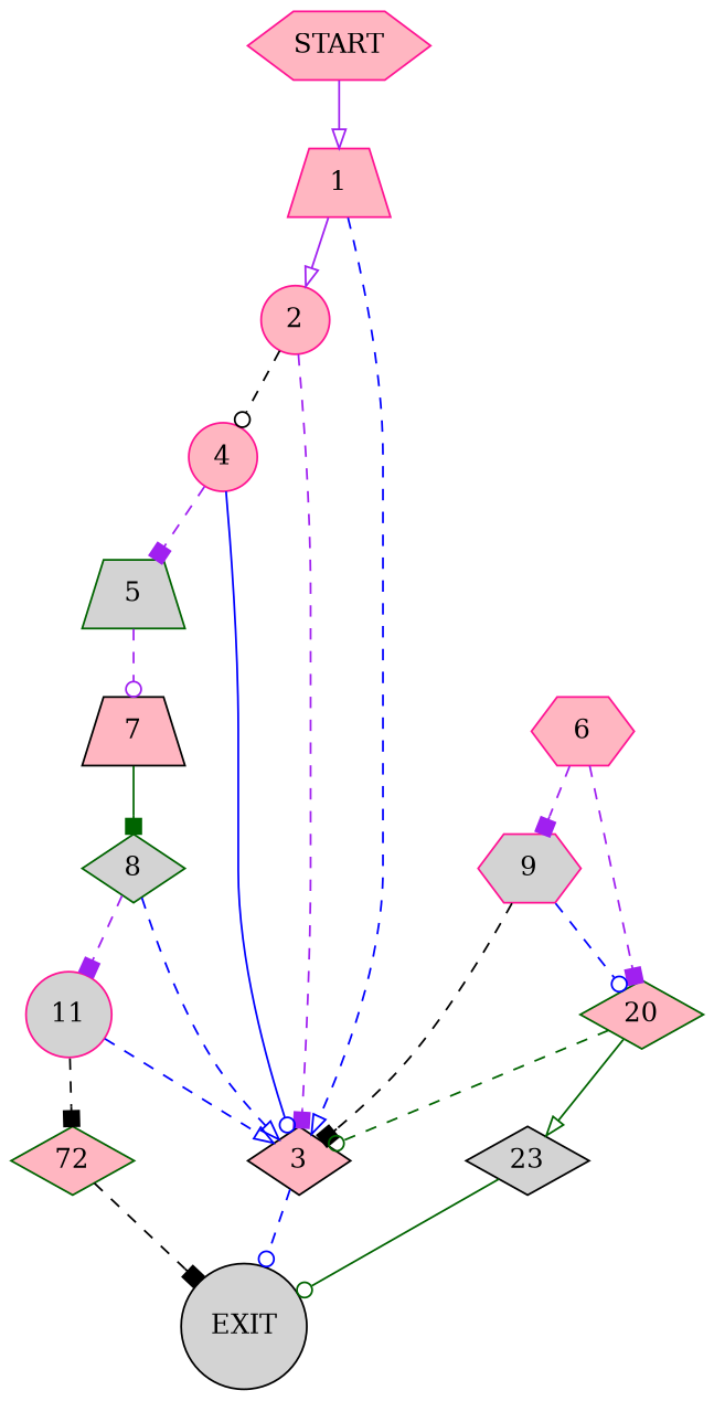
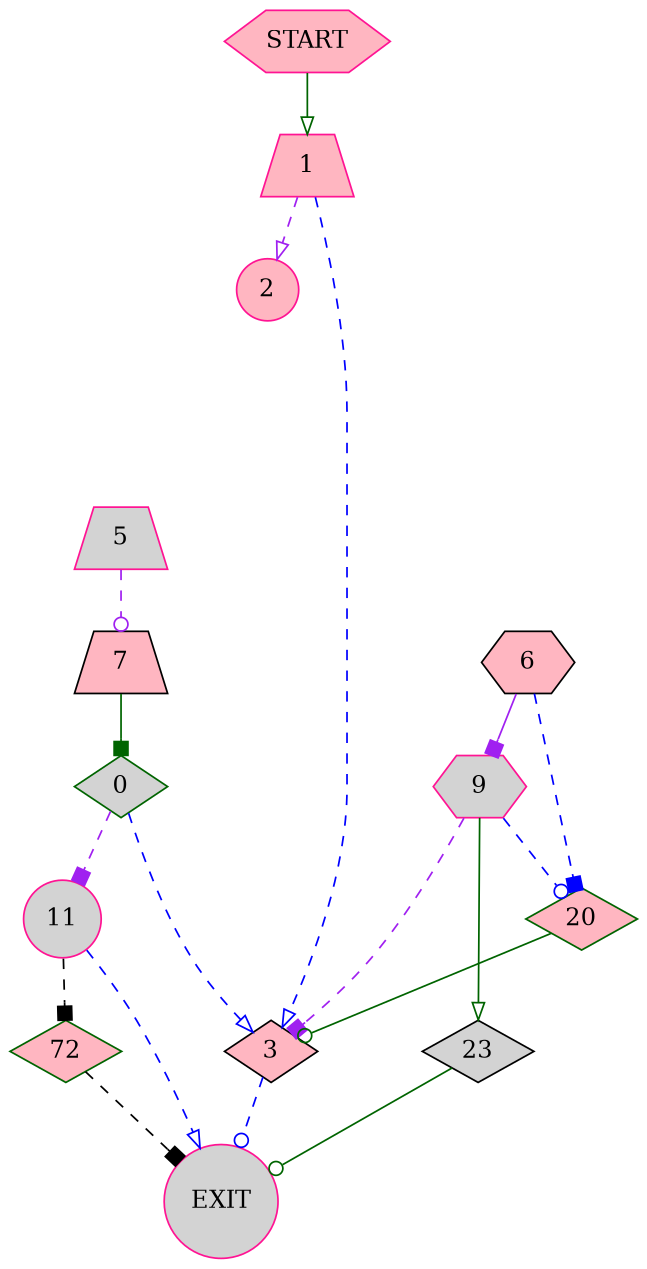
  digraph {
    node [color=deeppink fillcolor=lightpink shape=diamond style=filled]
    edge [arrowhead=box color=blue style=dashed]
    n1 [label=START shape=hexagon]
    1 [shape=trapezium]
    2 [shape=circle]
    3 [color=black]
-   n5 [color=black fillcolor=lightgrey label=EXIT shape=circle]
-   4 [shape=circle]
-   5 [color=darkgreen fillcolor=lightgrey shape=trapezium]
+   n5 [fillcolor=lightgrey label=EXIT shape=circle]
+   5 [fillcolor=lightgrey shape=trapezium]
    7 [color=black shape=trapezium]
-   6 [shape=hexagon]
+   6 [color=black shape=hexagon]
    9 [fillcolor=lightgrey shape=hexagon]
    n11 [color=darkgreen label=20]
-   8 [color=darkgreen fillcolor=lightgrey]
+   8 [color=darkgreen fillcolor=lightgrey label=0]
    n13 [color=black fillcolor=lightgrey label=23]
    11 [fillcolor=lightgrey shape=circle]
    n15 [color=darkgreen label=72]
-   n1 -> 1 [arrowhead=onormal color=purple style=solid]
-   1 -> 2 [arrowhead=onormal color=purple style=solid]
+   n1 -> 1 [arrowhead=onormal color=darkgreen style=solid]
+   1 -> 2 [arrowhead=onormal color=purple]
    1 -> 3 [arrowhead=onormal]
-   2 -> 3 [color=purple]
-   2 -> 4 [arrowhead=odot color=black]
    3 -> n5 [arrowhead=odot]
-   4 -> 3 [arrowhead=odot style=solid]
-   4 -> 5 [color=purple]
    5 -> 7 [arrowhead=odot color=purple]
    7 -> 8 [color=darkgreen style=solid]
-   6 -> 9 [color=purple]
-   6 -> n11 [color=purple]
-   9 -> 3 [color=black]
+   6 -> 9 [color=purple style=solid]
+   6 -> n11
+   9 -> 3 [color=purple]
    9 -> n11 [arrowhead=odot]
-   n11 -> 3 [arrowhead=odot color=darkgreen]
-   n11 -> n13 [arrowhead=onormal color=darkgreen style=solid]
+   n11 -> 3 [arrowhead=odot color=darkgreen style=solid]
+   9 -> n13 [arrowhead=onormal color=darkgreen style=solid]
    8 -> 3 [arrowhead=onormal]
    8 -> 11 [color=purple]
    n13 -> n5 [arrowhead=odot color=darkgreen style=solid]
-   11 -> 3 [arrowhead=onormal]
+   11 -> n5 [arrowhead=onormal]
    11 -> n15 [color=black]
    n15 -> n5 [color=black]
  }
